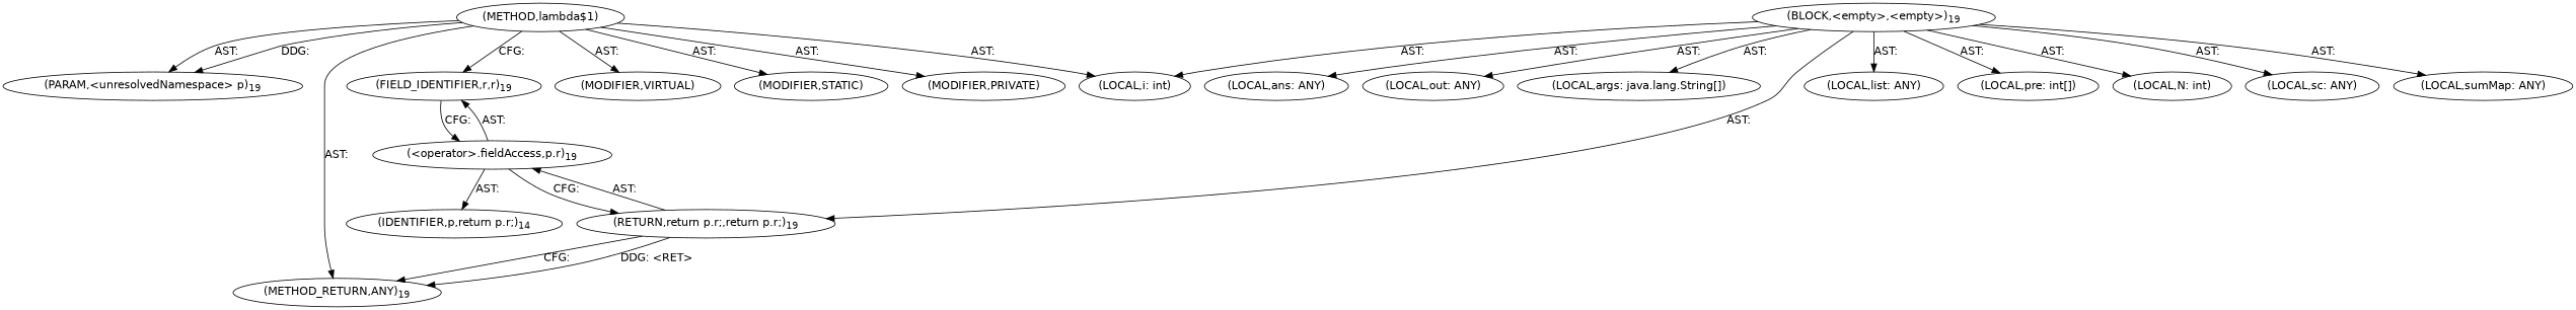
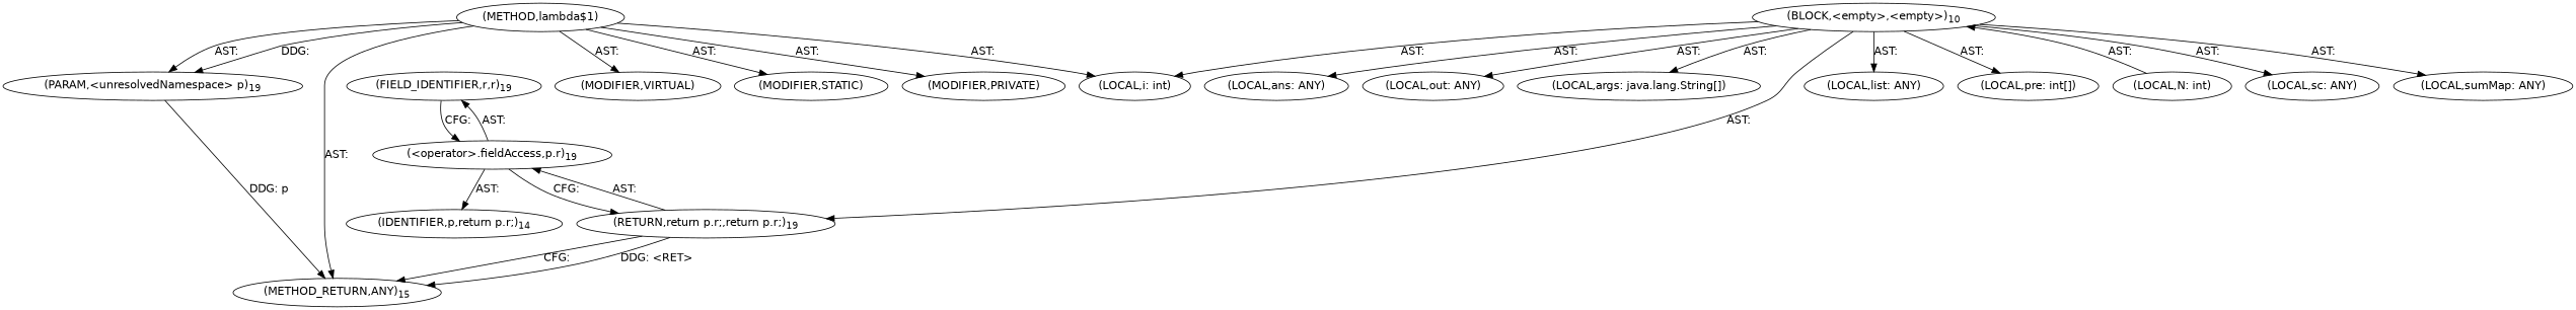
  digraph {
    fontname="DejaVu Sans"
    node [fontname="DejaVu Sans"]
    edge [fontname="DejaVu Sans"]
    n1 [label=<(METHOD,lambda$1)>]
    n2 [label=<(PARAM,&lt;unresolvedNamespace&gt; p)<SUB>19</SUB>>]
    n3 [label=<(FIELD_IDENTIFIER,r,r)<SUB>19</SUB>>]
-   n4 [label=<(METHOD_RETURN,ANY)<SUB>19</SUB>>]
+   n4 [label=<(METHOD_RETURN,ANY)<SUB>15</SUB>>]
    n5 [label=<(MODIFIER,VIRTUAL)>]
    n6 [label=<(MODIFIER,STATIC)>]
    n7 [label=<(MODIFIER,PRIVATE)>]
    n8 [label=<(LOCAL,i: int)>]
-   n9 [label=<(BLOCK,&lt;empty&gt;,&lt;empty&gt;)<SUB>19</SUB>>]
+   n9 [label=<(BLOCK,&lt;empty&gt;,&lt;empty&gt;)<SUB>10</SUB>>]
    n10 [label=<(LOCAL,list: ANY)>]
    n11 [label=<(LOCAL,pre: int[])>]
    n12 [label=<(LOCAL,N: int)>]
    n13 [label=<(LOCAL,sc: ANY)>]
    n14 [label=<(LOCAL,sumMap: ANY)>]
    n15 [label=<(LOCAL,ans: ANY)>]
    n16 [label=<(LOCAL,out: ANY)>]
    n17 [label=<(LOCAL,args: java.lang.String[])>]
    n18 [label=<(RETURN,return p.r;,return p.r;)<SUB>19</SUB>>]
    n19 [label=<(&lt;operator&gt;.fieldAccess,p.r)<SUB>19</SUB>>]
    n20 [label=<(IDENTIFIER,p,return p.r;)<SUB>14</SUB>>]
    n1 -> n2 [label="AST: "]
    n1 -> n2 [label="DDG: "]
-   n1 -> n3 [label="CFG: "]
    n1 -> n4 [label="AST: "]
    n1 -> n5 [label="AST: "]
    n1 -> n6 [label="AST: "]
    n1 -> n7 [label="AST: "]
    n1 -> n8 [label="AST: "]
+   n2 -> n4 [label="DDG: p"]
    n3 -> n19 [label="CFG: "]
    n9 -> n8 [label="AST: "]
    n9 -> n10 [label="AST: "]
    n9 -> n11 [label="AST: "]
-   n9 -> n12 [label="AST: "]
+   n12 -> n9 [label="AST: "]
    n9 -> n13 [label="AST: "]
    n9 -> n14 [label="AST: "]
    n9 -> n15 [label="AST: "]
    n9 -> n16 [label="AST: "]
    n9 -> n17 [label="AST: "]
    n9 -> n18 [label="AST: "]
    n18 -> n4 [label="CFG: "]
    n18 -> n4 [label="DDG: &lt;RET&gt;"]
    n18 -> n19 [label="AST: "]
    n19 -> n3 [label="AST: "]
    n19 -> n18 [label="CFG: "]
    n19 -> n20 [label="AST: "]
  }
